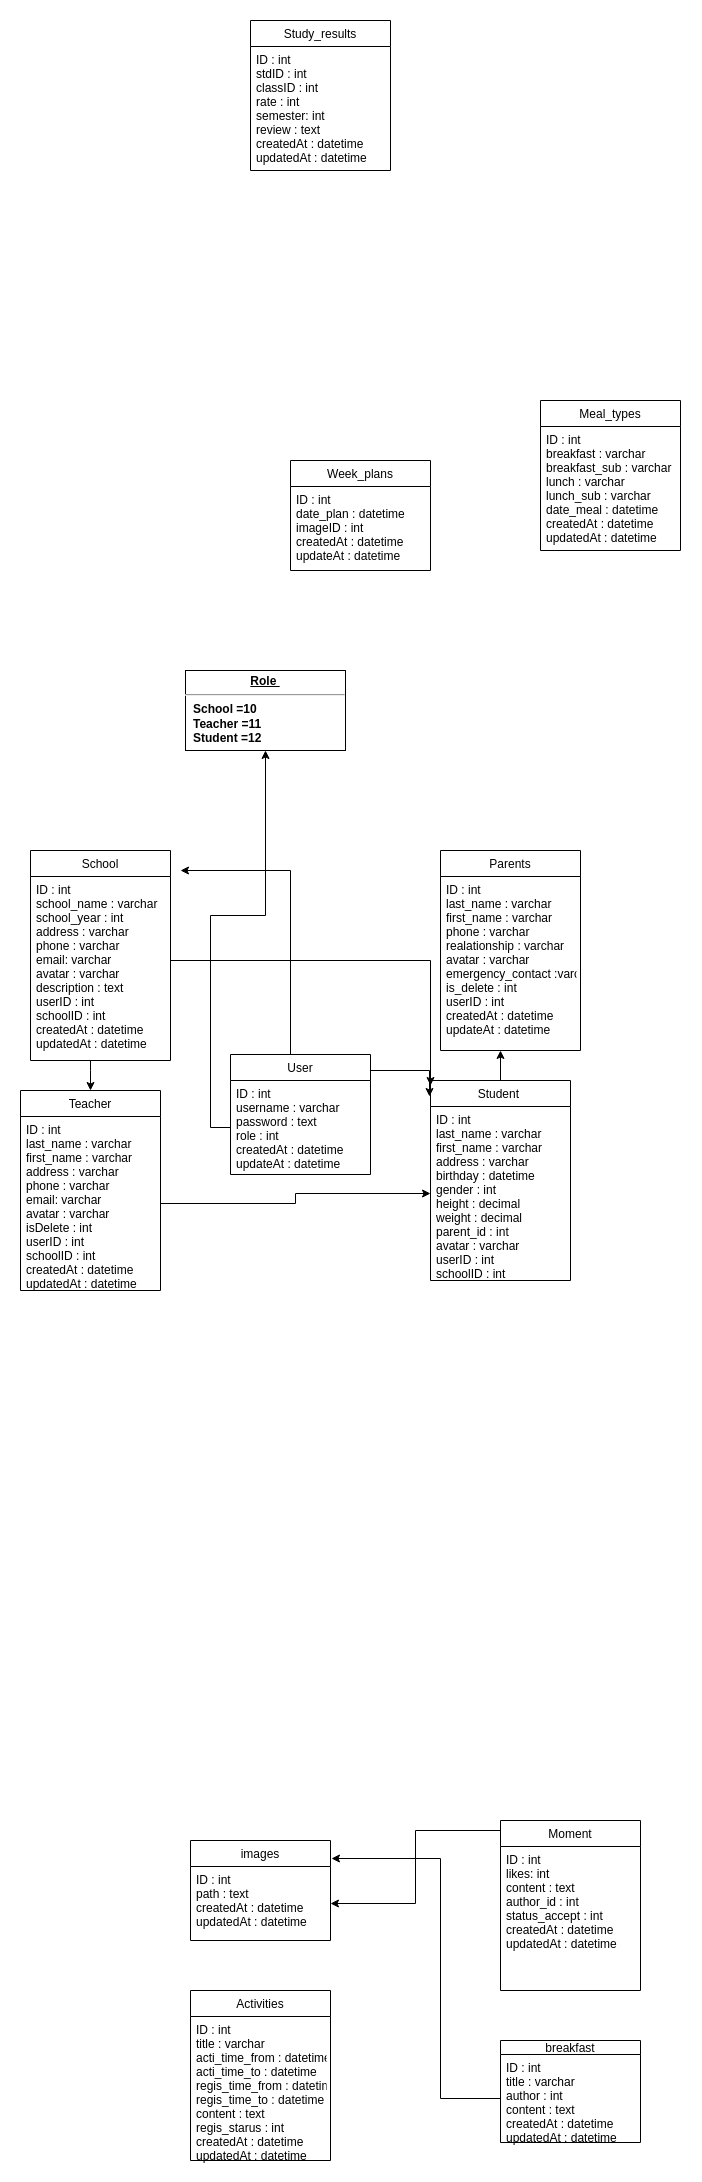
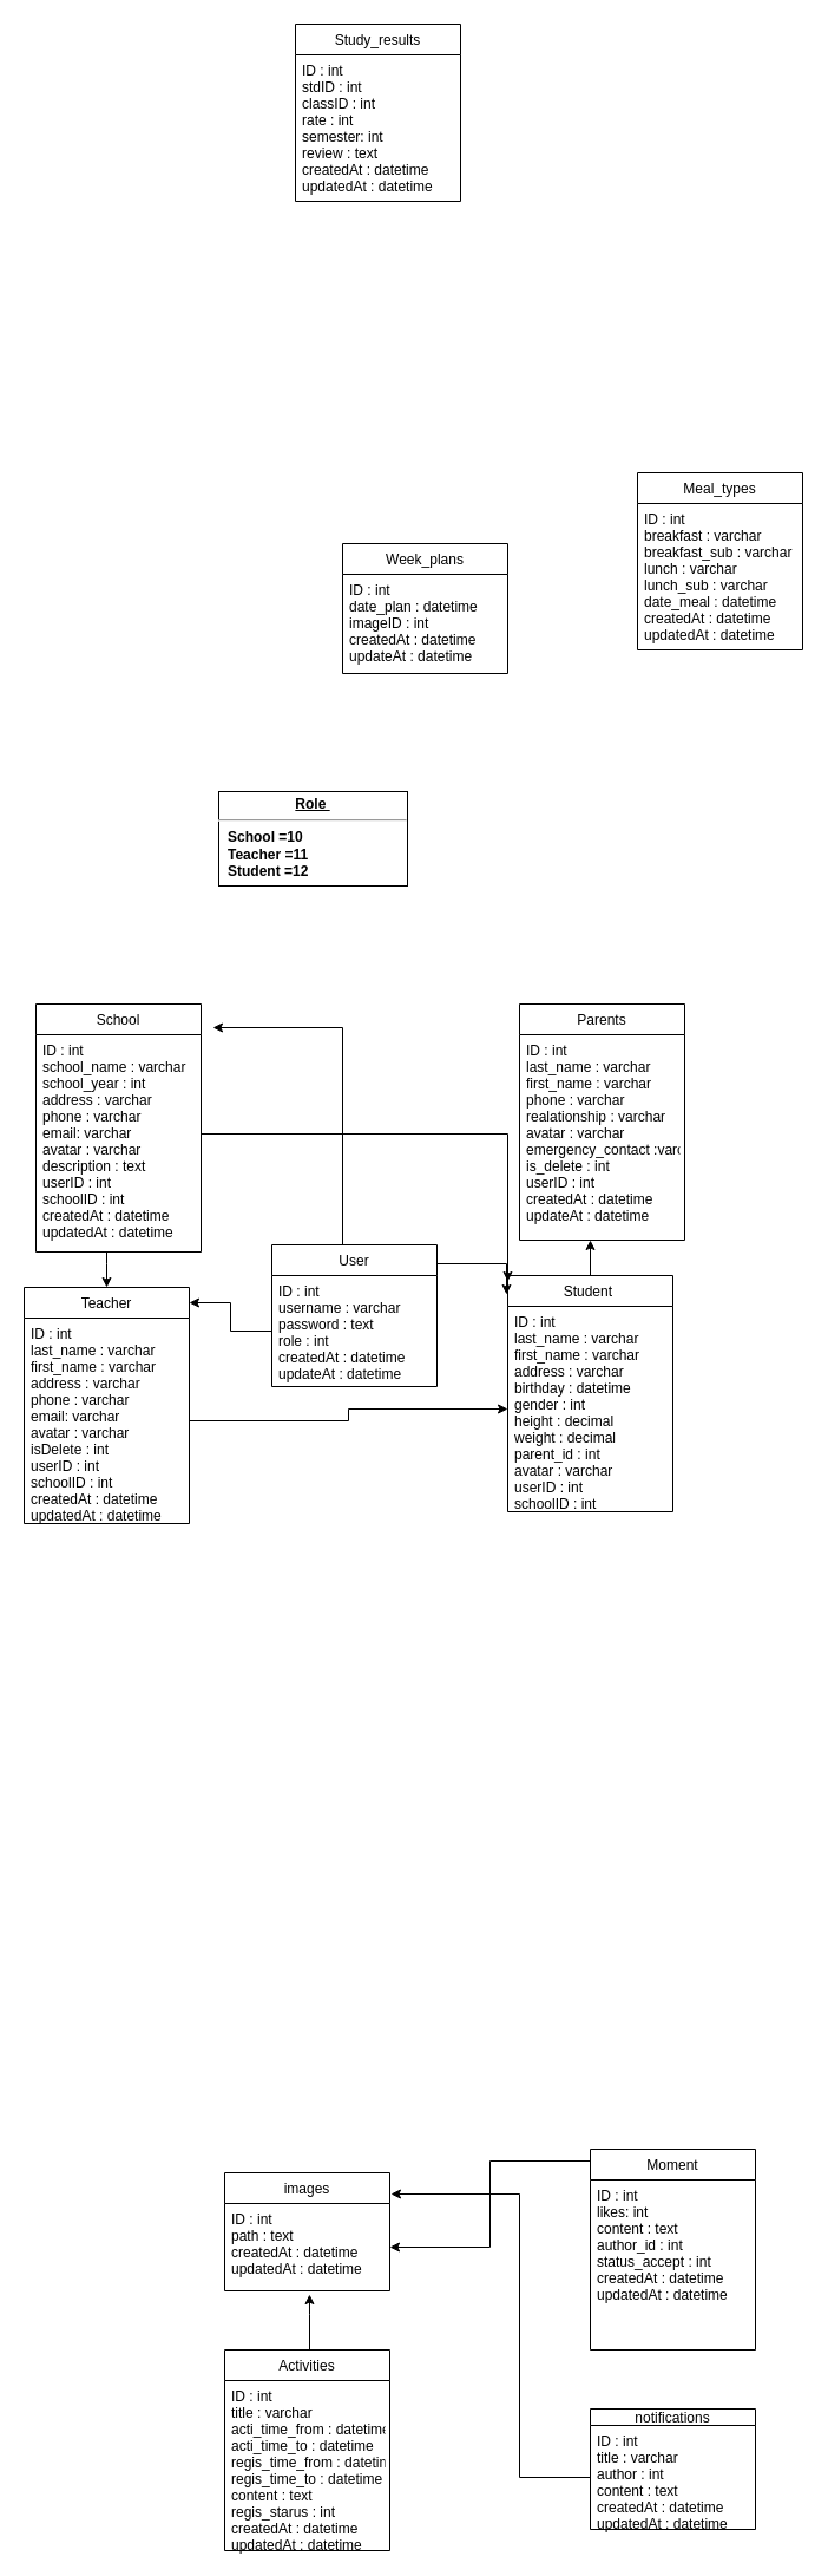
  <mxCell id="0" />
  <mxCell id="1" parent="0" />
  <mxCell id="2" value="Teacher" style="swimlane;fontStyle=0;childLayout=stackLayout;horizontal=1;startSize=26;fillColor=none;horizontalStack=0;resizeParent=1;resizeParentMax=0;resizeLast=0;collapsible=1;marginBottom=0;" parent="1" vertex="1"><mxGeometry x="20" y="1090" width="140" height="200" as="geometry" /></mxCell>
  <mxCell id="3" value="ID : int &#10;last_name : varchar&#10;first_name : varchar&#10;address : varchar&#10;phone : varchar&#10;email: varchar&#10;avatar : varchar&#10;isDelete : int&#10;userID : int&#10;schoolID : int&#10;createdAt : datetime&#10;updatedAt : datetime &#10;" style="text;strokeColor=none;fillColor=none;align=left;verticalAlign=top;spacingLeft=4;spacingRight=4;overflow=hidden;rotatable=0;points=[[0,0.5],[1,0.5]];portConstraint=eastwest;" parent="2" vertex="1"><mxGeometry y="26" width="140" height="174" as="geometry" /></mxCell>
  <mxCell id="4" value="" style="edgeStyle=orthogonalEdgeStyle;rounded=0;orthogonalLoop=1;jettySize=auto;html=1;" edge="1" parent="1" source="5" target="7"><mxGeometry relative="1" as="geometry"><Array as="points"><mxPoint x="510" y="1100" /><mxPoint x="510" y="1100" /></Array></mxGeometry></mxCell>
  <mxCell id="5" value="Student " style="swimlane;fontStyle=0;childLayout=stackLayout;horizontal=1;startSize=26;fillColor=none;horizontalStack=0;resizeParent=1;resizeParentMax=0;resizeLast=0;collapsible=1;marginBottom=0;" parent="1" vertex="1"><mxGeometry x="430" y="1080" width="140" height="200" as="geometry" /></mxCell>
  <mxCell id="6" value="ID : int &#10;last_name : varchar&#10;first_name : varchar&#10;address : varchar&#10;birthday : datetime&#10;gender : int&#10;height : decimal&#10;weight : decimal&#10;parent_id : int&#10;avatar : varchar&#10;userID : int&#10;schoolID : int &#10;" style="text;strokeColor=none;fillColor=none;align=left;verticalAlign=top;spacingLeft=4;spacingRight=4;overflow=hidden;rotatable=0;points=[[0,0.5],[1,0.5]];portConstraint=eastwest;" parent="5" vertex="1"><mxGeometry y="26" width="140" height="174" as="geometry" /></mxCell>
  <mxCell id="7" value="Parents" style="swimlane;fontStyle=0;childLayout=stackLayout;horizontal=1;startSize=26;fillColor=none;horizontalStack=0;resizeParent=1;resizeParentMax=0;resizeLast=0;collapsible=1;marginBottom=0;" vertex="1" parent="1"><mxGeometry x="440" y="850" width="140" height="200" as="geometry" /></mxCell>
  <mxCell id="8" value="ID : int &#10;last_name : varchar&#10;first_name : varchar&#10;phone : varchar&#10;realationship : varchar&#10;avatar : varchar&#10;emergency_contact :varchar&#10;is_delete : int&#10;userID : int&#10;createdAt : datetime&#10;updateAt : datetime  &#10;&#10;&#10; &#10;" style="text;strokeColor=none;fillColor=none;align=left;verticalAlign=top;spacingLeft=4;spacingRight=4;overflow=hidden;rotatable=0;points=[[0,0.5],[1,0.5]];portConstraint=eastwest;" vertex="1" parent="7"><mxGeometry y="26" width="140" height="174" as="geometry" /></mxCell>
  <mxCell id="9" style="edgeStyle=orthogonalEdgeStyle;rounded=0;orthogonalLoop=1;jettySize=auto;html=1;entryX=0;entryY=0.025;entryDx=0;entryDy=0;entryPerimeter=0;" parent="1" source="11" target="5" edge="1"><mxGeometry relative="1" as="geometry"><mxPoint x="390" y="960" as="targetPoint" /><Array as="points"><mxPoint x="430" y="960" /></Array></mxGeometry></mxCell>
  <mxCell id="10" style="edgeStyle=orthogonalEdgeStyle;rounded=0;orthogonalLoop=1;jettySize=auto;html=1;entryX=0.5;entryY=0;entryDx=0;entryDy=0;" parent="1" source="11" target="2" edge="1"><mxGeometry relative="1" as="geometry"><Array as="points"><mxPoint x="90" y="1070" /><mxPoint x="90" y="1070" /></Array></mxGeometry></mxCell>
  <mxCell id="11" value="School" style="swimlane;fontStyle=0;childLayout=stackLayout;horizontal=1;startSize=26;fillColor=none;horizontalStack=0;resizeParent=1;resizeParentMax=0;resizeLast=0;collapsible=1;marginBottom=0;" parent="1" vertex="1"><mxGeometry x="30" y="850" width="140" height="210" as="geometry" /></mxCell>
  <mxCell id="12" value="ID : int &#10;school_name : varchar&#10;school_year : int&#10;address : varchar&#10;phone : varchar&#10;email: varchar&#10;avatar : varchar&#10;description : text&#10;userID : int&#10;schoolID : int&#10;createdAt : datetime&#10;updatedAt : datetime &#10;" style="text;strokeColor=none;fillColor=none;align=left;verticalAlign=top;spacingLeft=4;spacingRight=4;overflow=hidden;rotatable=0;points=[[0,0.5],[1,0.5]];portConstraint=eastwest;" parent="11" vertex="1"><mxGeometry y="26" width="140" height="184" as="geometry" /></mxCell>
  <mxCell id="13" style="edgeStyle=orthogonalEdgeStyle;rounded=0;orthogonalLoop=1;jettySize=auto;html=1;" parent="1" source="15" edge="1"><mxGeometry relative="1" as="geometry"><Array as="points"><mxPoint x="290" y="870" /></Array><mxPoint x="180" y="870" as="targetPoint" /></mxGeometry></mxCell>
  <mxCell id="14" style="edgeStyle=orthogonalEdgeStyle;rounded=0;orthogonalLoop=1;jettySize=auto;html=1;entryX=-0.007;entryY=0.08;entryDx=0;entryDy=0;entryPerimeter=0;" parent="1" source="15" target="5" edge="1"><mxGeometry relative="1" as="geometry"><Array as="points"><mxPoint x="429" y="1070" /></Array></mxGeometry></mxCell>
  <mxCell id="15" value="User" style="swimlane;fontStyle=0;childLayout=stackLayout;horizontal=1;startSize=26;fillColor=none;horizontalStack=0;resizeParent=1;resizeParentMax=0;resizeLast=0;collapsible=1;marginBottom=0;" parent="1" vertex="1"><mxGeometry x="230" y="1054" width="140" height="120" as="geometry" /></mxCell>
  <mxCell id="16" value="ID : int&#10;username : varchar&#10;password : text&#10;role : int&#10;createdAt : datetime&#10;updateAt : datetime " style="text;strokeColor=none;fillColor=none;align=left;verticalAlign=top;spacingLeft=4;spacingRight=4;overflow=hidden;rotatable=0;points=[[0,0.5],[1,0.5]];portConstraint=eastwest;" parent="15" vertex="1"><mxGeometry y="26" width="140" height="94" as="geometry" /></mxCell>
  <mxCell id="17" value="images" style="swimlane;fontStyle=0;childLayout=stackLayout;horizontal=1;startSize=26;fillColor=none;horizontalStack=0;resizeParent=1;resizeParentMax=0;resizeLast=0;collapsible=1;marginBottom=0;" parent="1" vertex="1"><mxGeometry x="190" y="1840" width="140" height="100" as="geometry" /></mxCell>
  <mxCell id="18" value="ID : int&#10;path : text&#10;createdAt : datetime&#10;updatedAt : datetime&#10;" style="text;strokeColor=none;fillColor=none;align=left;verticalAlign=top;spacingLeft=4;spacingRight=4;overflow=hidden;rotatable=0;points=[[0,0.5],[1,0.5]];portConstraint=eastwest;" parent="17" vertex="1"><mxGeometry y="26" width="140" height="74" as="geometry" /></mxCell>
  <mxCell id="19" value="Week_plans" style="swimlane;fontStyle=0;childLayout=stackLayout;horizontal=1;startSize=26;fillColor=none;horizontalStack=0;resizeParent=1;resizeParentMax=0;resizeLast=0;collapsible=1;marginBottom=0;" parent="1" vertex="1"><mxGeometry x="290" y="460" width="140" height="110" as="geometry" /></mxCell>
  <mxCell id="20" value="ID : int &#10;date_plan : datetime&#10;imageID : int&#10;createdAt : datetime&#10;updateAt : datetime" style="text;strokeColor=none;fillColor=none;align=left;verticalAlign=top;spacingLeft=4;spacingRight=4;overflow=hidden;rotatable=0;points=[[0,0.5],[1,0.5]];portConstraint=eastwest;" parent="19" vertex="1"><mxGeometry y="26" width="140" height="84" as="geometry" /></mxCell>
+ <mxCell id="21" style="edgeStyle=orthogonalEdgeStyle;rounded=0;orthogonalLoop=1;jettySize=auto;html=1;entryX=0.514;entryY=1.041;entryDx=0;entryDy=0;entryPerimeter=0;" parent="1" source="22" target="18" edge="1"><mxGeometry relative="1" as="geometry"><Array as="points"><mxPoint x="262" y="1960" /><mxPoint x="262" y="1960" /></Array></mxGeometry></mxCell>
  <mxCell id="22" value="Activities" style="swimlane;fontStyle=0;childLayout=stackLayout;horizontal=1;startSize=26;fillColor=none;horizontalStack=0;resizeParent=1;resizeParentMax=0;resizeLast=0;collapsible=1;marginBottom=0;" parent="1" vertex="1"><mxGeometry x="190" y="1990" width="140" height="170" as="geometry" /></mxCell>
  <mxCell id="23" value="ID : int &#10;title : varchar&#10;acti_time_from : datetime&#10;acti_time_to : datetime&#10;regis_time_from : datetime&#10;regis_time_to : datetime&#10;content : text&#10;regis_starus : int&#10;createdAt : datetime&#10;updatedAt : datetime" style="text;strokeColor=none;fillColor=none;align=left;verticalAlign=top;spacingLeft=4;spacingRight=4;overflow=hidden;rotatable=0;points=[[0,0.5],[1,0.5]];portConstraint=eastwest;" parent="22" vertex="1"><mxGeometry y="26" width="140" height="144" as="geometry" /></mxCell>
  <mxCell id="24" style="edgeStyle=orthogonalEdgeStyle;rounded=0;orthogonalLoop=1;jettySize=auto;html=1;entryX=1;entryY=0.5;entryDx=0;entryDy=0;" parent="1" source="25" target="18" edge="1"><mxGeometry relative="1" as="geometry"><Array as="points"><mxPoint x="415" y="1830" /><mxPoint x="415" y="1903" /></Array></mxGeometry></mxCell>
  <mxCell id="25" value="Moment" style="swimlane;fontStyle=0;childLayout=stackLayout;horizontal=1;startSize=26;fillColor=none;horizontalStack=0;resizeParent=1;resizeParentMax=0;resizeLast=0;collapsible=1;marginBottom=0;" parent="1" vertex="1"><mxGeometry x="500" y="1820" width="140" height="170" as="geometry" /></mxCell>
  <mxCell id="26" value="ID : int &#10;likes: int&#10;content : text&#10;author_id : int&#10;status_accept : int&#10;createdAt : datetime&#10;updatedAt : datetime" style="text;strokeColor=none;fillColor=none;align=left;verticalAlign=top;spacingLeft=4;spacingRight=4;overflow=hidden;rotatable=0;points=[[0,0.5],[1,0.5]];portConstraint=eastwest;" parent="25" vertex="1"><mxGeometry y="26" width="140" height="144" as="geometry" /></mxCell>
- <mxCell id="27" value="breakfast" style="swimlane;fontStyle=0;childLayout=stackLayout;horizontal=1;startSize=14;fillColor=none;horizontalStack=0;resizeParent=1;resizeParentMax=0;resizeLast=0;collapsible=1;marginBottom=0;" parent="1" vertex="1"><mxGeometry x="500" y="2040" width="140" height="102" as="geometry" /></mxCell>
+ <mxCell id="27" value="notifications" style="swimlane;fontStyle=0;childLayout=stackLayout;horizontal=1;startSize=14;fillColor=none;horizontalStack=0;resizeParent=1;resizeParentMax=0;resizeLast=0;collapsible=1;marginBottom=0;" parent="1" vertex="1"><mxGeometry x="500" y="2040" width="140" height="102" as="geometry" /></mxCell>
  <mxCell id="28" value="ID : int &#10;title : varchar&#10;author : int&#10;content : text&#10;createdAt : datetime&#10;updatedAt : datetime" style="text;strokeColor=none;fillColor=none;align=left;verticalAlign=top;spacingLeft=4;spacingRight=4;overflow=hidden;rotatable=0;points=[[0,0.5],[1,0.5]];portConstraint=eastwest;" parent="27" vertex="1"><mxGeometry y="14" width="140" height="88" as="geometry" /></mxCell>
  <mxCell id="29" value="Meal_types" style="swimlane;fontStyle=0;childLayout=stackLayout;horizontal=1;startSize=26;fillColor=none;horizontalStack=0;resizeParent=1;resizeParentMax=0;resizeLast=0;collapsible=1;marginBottom=0;" parent="1" vertex="1"><mxGeometry x="540" y="400" width="140" height="150" as="geometry" /></mxCell>
  <mxCell id="30" value="ID : int &#10;breakfast : varchar&#10;breakfast_sub : varchar&#10;lunch : varchar&#10;lunch_sub : varchar&#10;date_meal : datetime&#10;createdAt : datetime&#10;updatedAt : datetime" style="text;strokeColor=none;fillColor=none;align=left;verticalAlign=top;spacingLeft=4;spacingRight=4;overflow=hidden;rotatable=0;points=[[0,0.5],[1,0.5]];portConstraint=eastwest;" parent="29" vertex="1"><mxGeometry y="26" width="140" height="124" as="geometry" /></mxCell>
  <mxCell id="31" value="Study_results" style="swimlane;fontStyle=0;childLayout=stackLayout;horizontal=1;startSize=26;fillColor=none;horizontalStack=0;resizeParent=1;resizeParentMax=0;resizeLast=0;collapsible=1;marginBottom=0;" parent="1" vertex="1"><mxGeometry x="250" y="20" width="140" height="150" as="geometry" /></mxCell>
  <mxCell id="32" value="ID : int &#10;stdID : int&#10;classID : int&#10;rate : int&#10;semester: int&#10;review : text&#10;createdAt : datetime&#10;updatedAt : datetime" style="text;strokeColor=none;fillColor=none;align=left;verticalAlign=top;spacingLeft=4;spacingRight=4;overflow=hidden;rotatable=0;points=[[0,0.5],[1,0.5]];portConstraint=eastwest;" parent="31" vertex="1"><mxGeometry y="26" width="140" height="124" as="geometry" /></mxCell>
  <mxCell id="33" style="edgeStyle=orthogonalEdgeStyle;rounded=0;orthogonalLoop=1;jettySize=auto;html=1;entryX=1.007;entryY=0.18;entryDx=0;entryDy=0;entryPerimeter=0;" parent="1" source="28" target="17" edge="1"><mxGeometry relative="1" as="geometry"><Array as="points"><mxPoint x="440" y="2098" /><mxPoint x="440" y="1858" /></Array></mxGeometry></mxCell>
- <mxCell id="34" style="edgeStyle=orthogonalEdgeStyle;rounded=0;orthogonalLoop=1;jettySize=auto;html=1;" edge="1" parent="1" source="16" target="36"><mxGeometry relative="1" as="geometry" /></mxCell>
+ <mxCell id="34" style="edgeStyle=orthogonalEdgeStyle;rounded=0;orthogonalLoop=1;jettySize=auto;html=1;entryX=1;entryY=0.065;entryDx=0;entryDy=0;entryPerimeter=0;" edge="1" parent="1" source="16" target="2"><mxGeometry relative="1" as="geometry" /></mxCell>
  <mxCell id="35" style="edgeStyle=orthogonalEdgeStyle;rounded=0;orthogonalLoop=1;jettySize=auto;html=1;entryX=0;entryY=0.5;entryDx=0;entryDy=0;" edge="1" parent="1" source="3" target="6"><mxGeometry relative="1" as="geometry" /></mxCell>
  <mxCell id="36" value="&lt;p style=&quot;margin: 0px ; margin-top: 4px ; text-align: center ; text-decoration: underline&quot;&gt;&lt;b&gt;Role&amp;nbsp;&lt;/b&gt;&lt;/p&gt;&lt;hr&gt;&lt;p style=&quot;margin: 0px ; margin-left: 8px&quot;&gt;&lt;b&gt;School =10&lt;/b&gt;&lt;/p&gt;&lt;p style=&quot;margin: 0px ; margin-left: 8px&quot;&gt;&lt;b&gt;Teacher =11&lt;/b&gt;&lt;/p&gt;&lt;p style=&quot;margin: 0px ; margin-left: 8px&quot;&gt;&lt;b&gt;Student =12&lt;br&gt;&lt;/b&gt;&lt;br&gt;&lt;/p&gt;" style="verticalAlign=top;align=left;overflow=fill;fontSize=12;fontFamily=Helvetica;html=1;" vertex="1" parent="1"><mxGeometry x="185" y="670" width="160" height="80" as="geometry" /></mxCell>
